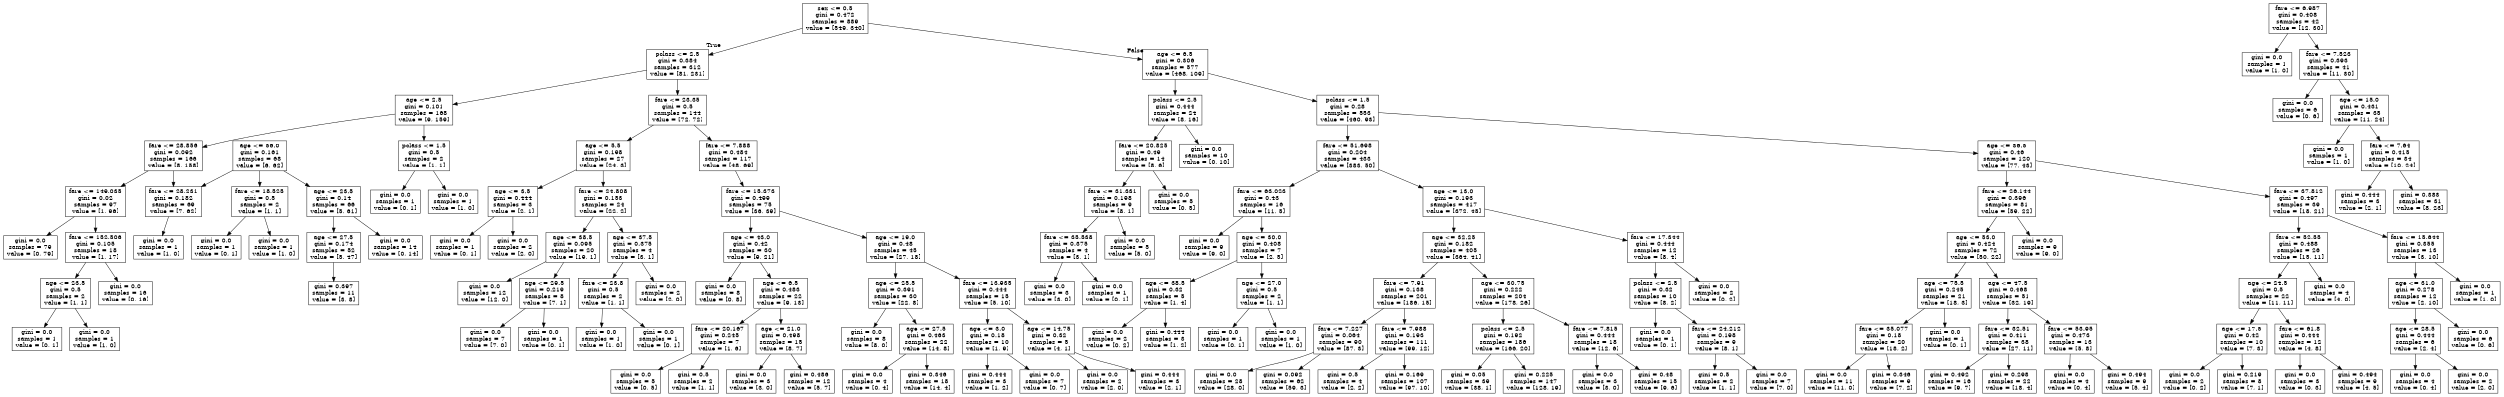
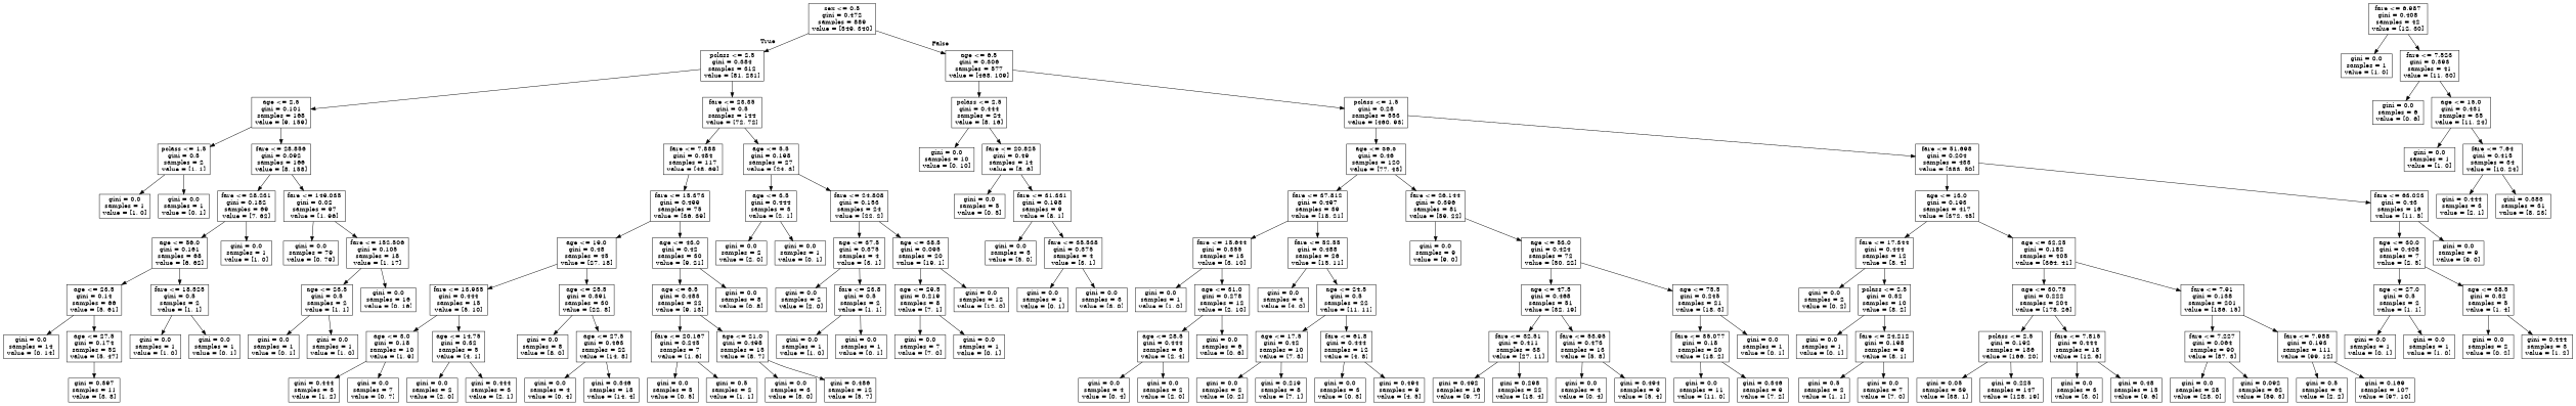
  digraph {
    node [shape=box]
    n1 [label="sex <= 0.5\ngini = 0.472\nsamples = 889\nvalue = [549, 340]"]
    n2 [label="pclass <= 2.5\ngini = 0.384\nsamples = 312\nvalue = [81, 231]"]
    n3 [label="age <= 6.5\ngini = 0.306\nsamples = 577\nvalue = [468, 109]"]
    n4 [label="age <= 2.5\ngini = 0.101\nsamples = 168\nvalue = [9, 159]"]
    n5 [label="fare <= 23.35\ngini = 0.5\nsamples = 144\nvalue = [72, 72]"]
    n6 [label="pclass <= 2.5\ngini = 0.444\nsamples = 24\nvalue = [8, 16]"]
    n7 [label="pclass <= 1.5\ngini = 0.28\nsamples = 553\nvalue = [460, 93]"]
    n8 [label="pclass <= 1.5\ngini = 0.5\nsamples = 2\nvalue = [1, 1]"]
    n9 [label="fare <= 28.856\ngini = 0.092\nsamples = 166\nvalue = [8, 158]"]
    n10 [label="fare <= 7.888\ngini = 0.484\nsamples = 117\nvalue = [48, 69]"]
    n11 [label="age <= 5.5\ngini = 0.198\nsamples = 27\nvalue = [24, 3]"]
    n12 [label="gini = 0.0\nsamples = 1\nvalue = [1, 0]"]
    n13 [label="gini = 0.0\nsamples = 1\nvalue = [0, 1]"]
    n14 [label="fare <= 28.231\ngini = 0.182\nsamples = 69\nvalue = [7, 62]"]
    n15 [label="fare <= 149.035\ngini = 0.02\nsamples = 97\nvalue = [1, 96]"]
    n16 [label="age <= 56.0\ngini = 0.161\nsamples = 68\nvalue = [6, 62]"]
    n17 [label="gini = 0.0\nsamples = 1\nvalue = [1, 0]"]
    n18 [label="gini = 0.0\nsamples = 79\nvalue = [0, 79]"]
    n19 [label="fare <= 152.506\ngini = 0.105\nsamples = 18\nvalue = [1, 17]"]
    n20 [label="age <= 23.5\ngini = 0.14\nsamples = 66\nvalue = [5, 61]"]
    n21 [label="fare <= 18.525\ngini = 0.5\nsamples = 2\nvalue = [1, 1]"]
    n22 [label="gini = 0.0\nsamples = 14\nvalue = [0, 14]"]
    n23 [label="age <= 27.5\ngini = 0.174\nsamples = 52\nvalue = [5, 47]"]
    n24 [label="gini = 0.0\nsamples = 1\nvalue = [1, 0]"]
    n25 [label="gini = 0.0\nsamples = 1\nvalue = [0, 1]"]
    n26 [label="gini = 0.397\nsamples = 11\nvalue = [3, 8]"]
    n27 [label="age <= 23.5\ngini = 0.5\nsamples = 2\nvalue = [1, 1]"]
    n28 [label="gini = 0.0\nsamples = 16\nvalue = [0, 16]"]
    n29 [label="gini = 0.0\nsamples = 1\nvalue = [0, 1]"]
    n30 [label="gini = 0.0\nsamples = 1\nvalue = [1, 0]"]
    n31 [label="fare <= 15.373\ngini = 0.499\nsamples = 75\nvalue = [36, 39]"]
    n32 [label="age <= 3.5\ngini = 0.444\nsamples = 3\nvalue = [2, 1]"]
    n33 [label="fare <= 24.808\ngini = 0.153\nsamples = 24\nvalue = [22, 2]"]
    n34 [label="fare <= 6.987\ngini = 0.408\nsamples = 42\nvalue = [12, 30]"]
    n35 [label="gini = 0.0\nsamples = 1\nvalue = [1, 0]"]
    n36 [label="fare <= 7.523\ngini = 0.393\nsamples = 41\nvalue = [11, 30]"]
    n37 [label="age <= 19.0\ngini = 0.48\nsamples = 45\nvalue = [27, 18]"]
    n38 [label="age <= 43.0\ngini = 0.42\nsamples = 30\nvalue = [9, 21]"]
    n39 [label="gini = 0.0\nsamples = 6\nvalue = [0, 6]"]
    n40 [label="age <= 15.0\ngini = 0.431\nsamples = 35\nvalue = [11, 24]"]
    n41 [label="gini = 0.0\nsamples = 1\nvalue = [1, 0]"]
    n42 [label="fare <= 7.64\ngini = 0.415\nsamples = 34\nvalue = [10, 24]"]
    n43 [label="gini = 0.444\nsamples = 3\nvalue = [2, 1]"]
    n44 [label="gini = 0.383\nsamples = 31\nvalue = [8, 23]"]
    n45 [label="fare <= 13.935\ngini = 0.444\nsamples = 15\nvalue = [5, 10]"]
    n46 [label="age <= 25.5\ngini = 0.391\nsamples = 30\nvalue = [22, 8]"]
    n47 [label="age <= 6.5\ngini = 0.483\nsamples = 22\nvalue = [9, 13]"]
    n48 [label="gini = 0.0\nsamples = 8\nvalue = [0, 8]"]
    n49 [label="age <= 3.0\ngini = 0.18\nsamples = 10\nvalue = [1, 9]"]
    n50 [label="age <= 14.75\ngini = 0.32\nsamples = 5\nvalue = [4, 1]"]
    n51 [label="gini = 0.0\nsamples = 8\nvalue = [8, 0]"]
    n52 [label="age <= 27.5\ngini = 0.463\nsamples = 22\nvalue = [14, 8]"]
    n53 [label="gini = 0.444\nsamples = 3\nvalue = [1, 2]"]
    n54 [label="gini = 0.0\nsamples = 7\nvalue = [0, 7]"]
    n55 [label="gini = 0.0\nsamples = 2\nvalue = [2, 0]"]
    n56 [label="gini = 0.444\nsamples = 3\nvalue = [2, 1]"]
    n57 [label="gini = 0.0\nsamples = 4\nvalue = [0, 4]"]
    n58 [label="gini = 0.346\nsamples = 18\nvalue = [14, 4]"]
    n59 [label="fare <= 20.167\ngini = 0.245\nsamples = 7\nvalue = [1, 6]"]
    n60 [label="age <= 21.0\ngini = 0.498\nsamples = 15\nvalue = [8, 7]"]
    n61 [label="gini = 0.0\nsamples = 5\nvalue = [0, 5]"]
    n62 [label="gini = 0.5\nsamples = 2\nvalue = [1, 1]"]
    n63 [label="gini = 0.0\nsamples = 3\nvalue = [3, 0]"]
    n64 [label="gini = 0.486\nsamples = 12\nvalue = [5, 7]"]
    n65 [label="gini = 0.0\nsamples = 2\nvalue = [2, 0]"]
    n66 [label="gini = 0.0\nsamples = 1\nvalue = [0, 1]"]
    n67 [label="age <= 37.5\ngini = 0.375\nsamples = 4\nvalue = [3, 1]"]
    n68 [label="age <= 38.5\ngini = 0.095\nsamples = 20\nvalue = [19, 1]"]
    n69 [label="gini = 0.0\nsamples = 2\nvalue = [2, 0]"]
    n70 [label="fare <= 23.8\ngini = 0.5\nsamples = 2\nvalue = [1, 1]"]
    n71 [label="age <= 29.5\ngini = 0.219\nsamples = 8\nvalue = [7, 1]"]
    n72 [label="gini = 0.0\nsamples = 12\nvalue = [12, 0]"]
    n73 [label="gini = 0.0\nsamples = 1\nvalue = [1, 0]"]
    n74 [label="gini = 0.0\nsamples = 1\nvalue = [0, 1]"]
    n75 [label="gini = 0.0\nsamples = 7\nvalue = [7, 0]"]
    n76 [label="gini = 0.0\nsamples = 1\nvalue = [0, 1]"]
    n77 [label="gini = 0.0\nsamples = 10\nvalue = [0, 10]"]
    n78 [label="fare <= 20.825\ngini = 0.49\nsamples = 14\nvalue = [8, 6]"]
    n79 [label="age <= 36.5\ngini = 0.46\nsamples = 120\nvalue = [77, 43]"]
    n80 [label="fare <= 51.698\ngini = 0.204\nsamples = 433\nvalue = [383, 50]"]
    n81 [label="gini = 0.0\nsamples = 5\nvalue = [0, 5]"]
    n82 [label="fare <= 31.331\ngini = 0.198\nsamples = 9\nvalue = [8, 1]"]
    n83 [label="gini = 0.0\nsamples = 5\nvalue = [5, 0]"]
    n84 [label="fare <= 35.538\ngini = 0.375\nsamples = 4\nvalue = [3, 1]"]
    n85 [label="gini = 0.0\nsamples = 1\nvalue = [0, 1]"]
    n86 [label="gini = 0.0\nsamples = 3\nvalue = [3, 0]"]
    n87 [label="fare <= 37.812\ngini = 0.497\nsamples = 39\nvalue = [18, 21]"]
    n88 [label="fare <= 26.144\ngini = 0.396\nsamples = 81\nvalue = [59, 22]"]
    n89 [label="age <= 13.0\ngini = 0.193\nsamples = 417\nvalue = [372, 45]"]
    n90 [label="fare <= 63.023\ngini = 0.43\nsamples = 16\nvalue = [11, 5]"]
    n91 [label="fare <= 15.644\ngini = 0.355\nsamples = 13\nvalue = [3, 10]"]
    n92 [label="fare <= 52.55\ngini = 0.488\nsamples = 26\nvalue = [15, 11]"]
    n93 [label="gini = 0.0\nsamples = 9\nvalue = [9, 0]"]
    n94 [label="age <= 53.0\ngini = 0.424\nsamples = 72\nvalue = [50, 22]"]
    n95 [label="gini = 0.0\nsamples = 1\nvalue = [1, 0]"]
    n96 [label="age <= 31.0\ngini = 0.278\nsamples = 12\nvalue = [2, 10]"]
    n97 [label="gini = 0.0\nsamples = 4\nvalue = [4, 0]"]
    n98 [label="age <= 24.5\ngini = 0.5\nsamples = 22\nvalue = [11, 11]"]
    n99 [label="age <= 28.5\ngini = 0.444\nsamples = 6\nvalue = [2, 4]"]
    n100 [label="gini = 0.0\nsamples = 6\nvalue = [0, 6]"]
    n101 [label="gini = 0.0\nsamples = 4\nvalue = [0, 4]"]
    n102 [label="gini = 0.0\nsamples = 2\nvalue = [2, 0]"]
    n103 [label="age <= 17.5\ngini = 0.42\nsamples = 10\nvalue = [7, 3]"]
    n104 [label="fare <= 61.8\ngini = 0.444\nsamples = 12\nvalue = [4, 8]"]
    n105 [label="gini = 0.0\nsamples = 2\nvalue = [0, 2]"]
    n106 [label="gini = 0.219\nsamples = 8\nvalue = [7, 1]"]
    n107 [label="gini = 0.0\nsamples = 3\nvalue = [0, 3]"]
    n108 [label="gini = 0.494\nsamples = 9\nvalue = [4, 5]"]
    n109 [label="age <= 47.5\ngini = 0.468\nsamples = 51\nvalue = [32, 19]"]
    n110 [label="age <= 75.5\ngini = 0.245\nsamples = 21\nvalue = [18, 3]"]
    n111 [label="fare <= 32.51\ngini = 0.411\nsamples = 38\nvalue = [27, 11]"]
    n112 [label="fare <= 53.95\ngini = 0.473\nsamples = 13\nvalue = [5, 8]"]
    n113 [label="fare <= 35.077\ngini = 0.18\nsamples = 20\nvalue = [18, 2]"]
    n114 [label="gini = 0.0\nsamples = 1\nvalue = [0, 1]"]
    n115 [label="gini = 0.492\nsamples = 16\nvalue = [9, 7]"]
    n116 [label="gini = 0.298\nsamples = 22\nvalue = [18, 4]"]
    n117 [label="gini = 0.0\nsamples = 4\nvalue = [0, 4]"]
    n118 [label="gini = 0.494\nsamples = 9\nvalue = [5, 4]"]
    n119 [label="gini = 0.0\nsamples = 11\nvalue = [11, 0]"]
    n120 [label="gini = 0.346\nsamples = 9\nvalue = [7, 2]"]
    n121 [label="fare <= 17.344\ngini = 0.444\nsamples = 12\nvalue = [8, 4]"]
    n122 [label="age <= 32.25\ngini = 0.182\nsamples = 405\nvalue = [364, 41]"]
    n123 [label="age <= 30.0\ngini = 0.408\nsamples = 7\nvalue = [2, 5]"]
    n124 [label="gini = 0.0\nsamples = 9\nvalue = [9, 0]"]
    n125 [label="gini = 0.0\nsamples = 2\nvalue = [0, 2]"]
    n126 [label="pclass <= 2.5\ngini = 0.32\nsamples = 10\nvalue = [8, 2]"]
    n127 [label="age <= 30.75\ngini = 0.222\nsamples = 204\nvalue = [178, 26]"]
    n128 [label="fare <= 7.91\ngini = 0.138\nsamples = 201\nvalue = [186, 15]"]
    n129 [label="gini = 0.0\nsamples = 1\nvalue = [0, 1]"]
    n130 [label="fare <= 24.212\ngini = 0.198\nsamples = 9\nvalue = [8, 1]"]
    n131 [label="gini = 0.5\nsamples = 2\nvalue = [1, 1]"]
    n132 [label="gini = 0.0\nsamples = 7\nvalue = [7, 0]"]
    n133 [label="pclass <= 2.5\ngini = 0.192\nsamples = 186\nvalue = [166, 20]"]
    n134 [label="fare <= 7.815\ngini = 0.444\nsamples = 18\nvalue = [12, 6]"]
    n135 [label="fare <= 7.227\ngini = 0.064\nsamples = 90\nvalue = [87, 3]"]
    n136 [label="fare <= 7.988\ngini = 0.193\nsamples = 111\nvalue = [99, 12]"]
    n137 [label="gini = 0.05\nsamples = 39\nvalue = [38, 1]"]
    n138 [label="gini = 0.225\nsamples = 147\nvalue = [128, 19]"]
    n139 [label="gini = 0.0\nsamples = 3\nvalue = [3, 0]"]
    n140 [label="gini = 0.48\nsamples = 15\nvalue = [9, 6]"]
    n141 [label="gini = 0.0\nsamples = 28\nvalue = [28, 0]"]
    n142 [label="gini = 0.092\nsamples = 62\nvalue = [59, 3]"]
    n143 [label="gini = 0.5\nsamples = 4\nvalue = [2, 2]"]
    n144 [label="gini = 0.169\nsamples = 107\nvalue = [97, 10]"]
    n145 [label="age <= 27.0\ngini = 0.5\nsamples = 2\nvalue = [1, 1]"]
    n146 [label="age <= 38.5\ngini = 0.32\nsamples = 5\nvalue = [1, 4]"]
    n147 [label="gini = 0.0\nsamples = 1\nvalue = [0, 1]"]
    n148 [label="gini = 0.0\nsamples = 1\nvalue = [1, 0]"]
    n149 [label="gini = 0.0\nsamples = 2\nvalue = [0, 2]"]
    n150 [label="gini = 0.444\nsamples = 3\nvalue = [1, 2]"]
    n1 -> n2 [headlabel=True labelangle=45 labeldistance=2.5]
    n1 -> n3 [headlabel=False labelangle=-45 labeldistance=2.5]
    n2 -> n4
    n2 -> n5
    n3 -> n6
    n3 -> n7
    n4 -> n8
    n4 -> n9
    n5 -> n10
    n5 -> n11
    n6 -> n77
    n6 -> n78
    n7 -> n79
    n7 -> n80
    n8 -> n12
    n8 -> n13
    n9 -> n14
    n9 -> n15
    n10 -> n31
    n11 -> n32
    n11 -> n33
-   n16 -> n14
+   n14 -> n16
    n14 -> n17
    n15 -> n18
    n15 -> n19
    n16 -> n20
    n16 -> n21
    n19 -> n27
    n19 -> n28
    n20 -> n22
    n20 -> n23
    n21 -> n24
    n21 -> n25
    n23 -> n26
    n27 -> n29
    n27 -> n30
    n31 -> n37
    n31 -> n38
    n32 -> n65
    n32 -> n66
    n33 -> n67
    n33 -> n68
    n34 -> n35
    n34 -> n36
    n36 -> n39
    n36 -> n40
    n37 -> n45
    n37 -> n46
    n38 -> n47
    n38 -> n48
    n40 -> n41
    n40 -> n42
    n42 -> n43
    n42 -> n44
    n45 -> n49
    n45 -> n50
    n46 -> n51
    n46 -> n52
    n47 -> n59
    n47 -> n60
    n49 -> n53
    n49 -> n54
    n50 -> n55
    n50 -> n56
    n52 -> n57
    n52 -> n58
    n59 -> n61
    n59 -> n62
    n60 -> n63
    n60 -> n64
    n67 -> n69
    n67 -> n70
    n68 -> n71
    n68 -> n72
    n70 -> n73
    n70 -> n74
    n71 -> n75
    n71 -> n76
    n78 -> n81
    n78 -> n82
    n79 -> n87
    n79 -> n88
    n80 -> n89
    n80 -> n90
    n82 -> n83
    n82 -> n84
    n84 -> n85
    n84 -> n86
    n87 -> n91
    n87 -> n92
    n88 -> n93
    n88 -> n94
    n89 -> n121
    n89 -> n122
    n90 -> n123
    n90 -> n124
    n91 -> n95
    n91 -> n96
    n92 -> n97
    n92 -> n98
    n94 -> n109
    n94 -> n110
    n96 -> n99
    n96 -> n100
    n98 -> n103
    n98 -> n104
    n99 -> n101
    n99 -> n102
    n103 -> n105
    n103 -> n106
    n104 -> n107
    n104 -> n108
    n109 -> n111
    n109 -> n112
    n110 -> n113
    n110 -> n114
    n111 -> n115
    n111 -> n116
    n112 -> n117
    n112 -> n118
    n113 -> n119
    n113 -> n120
    n121 -> n125
    n121 -> n126
    n122 -> n127
    n122 -> n128
    n123 -> n145
    n123 -> n146
    n126 -> n129
    n126 -> n130
    n127 -> n133
    n127 -> n134
    n128 -> n135
    n128 -> n136
    n130 -> n131
    n130 -> n132
    n133 -> n137
    n133 -> n138
    n134 -> n139
    n134 -> n140
    n135 -> n141
    n135 -> n142
    n136 -> n143
    n136 -> n144
    n145 -> n147
    n145 -> n148
    n146 -> n149
    n146 -> n150
  }
